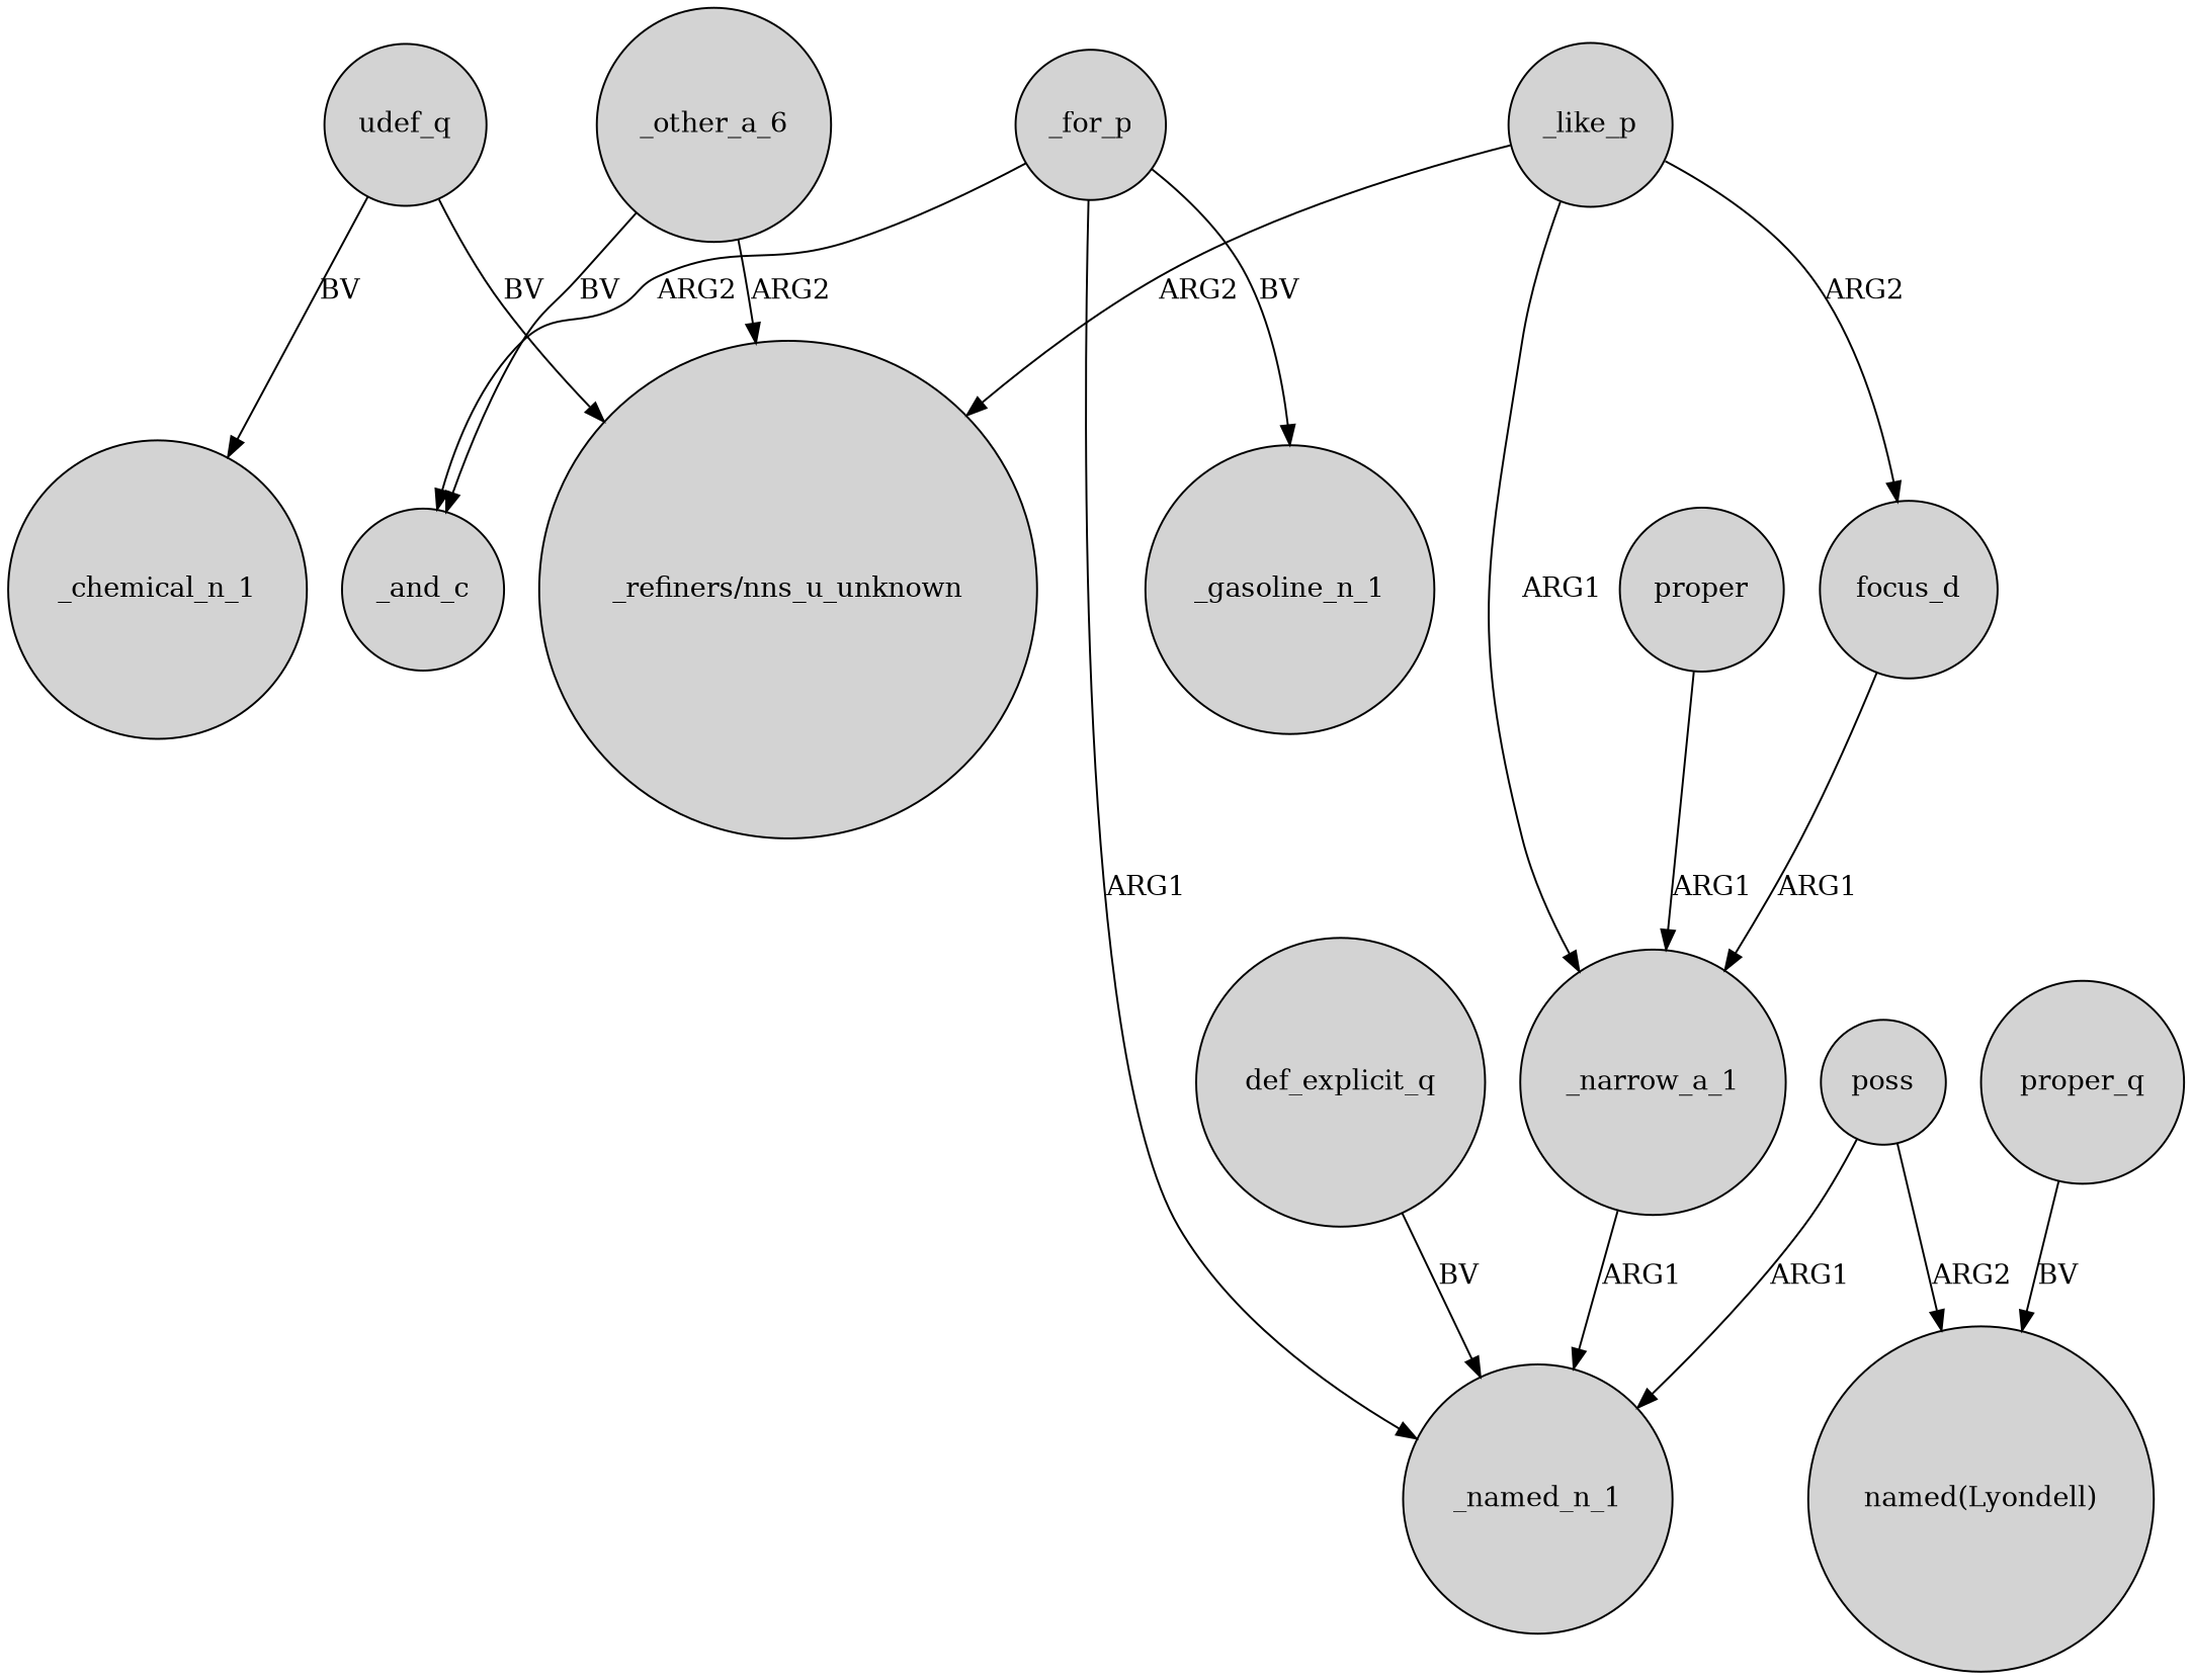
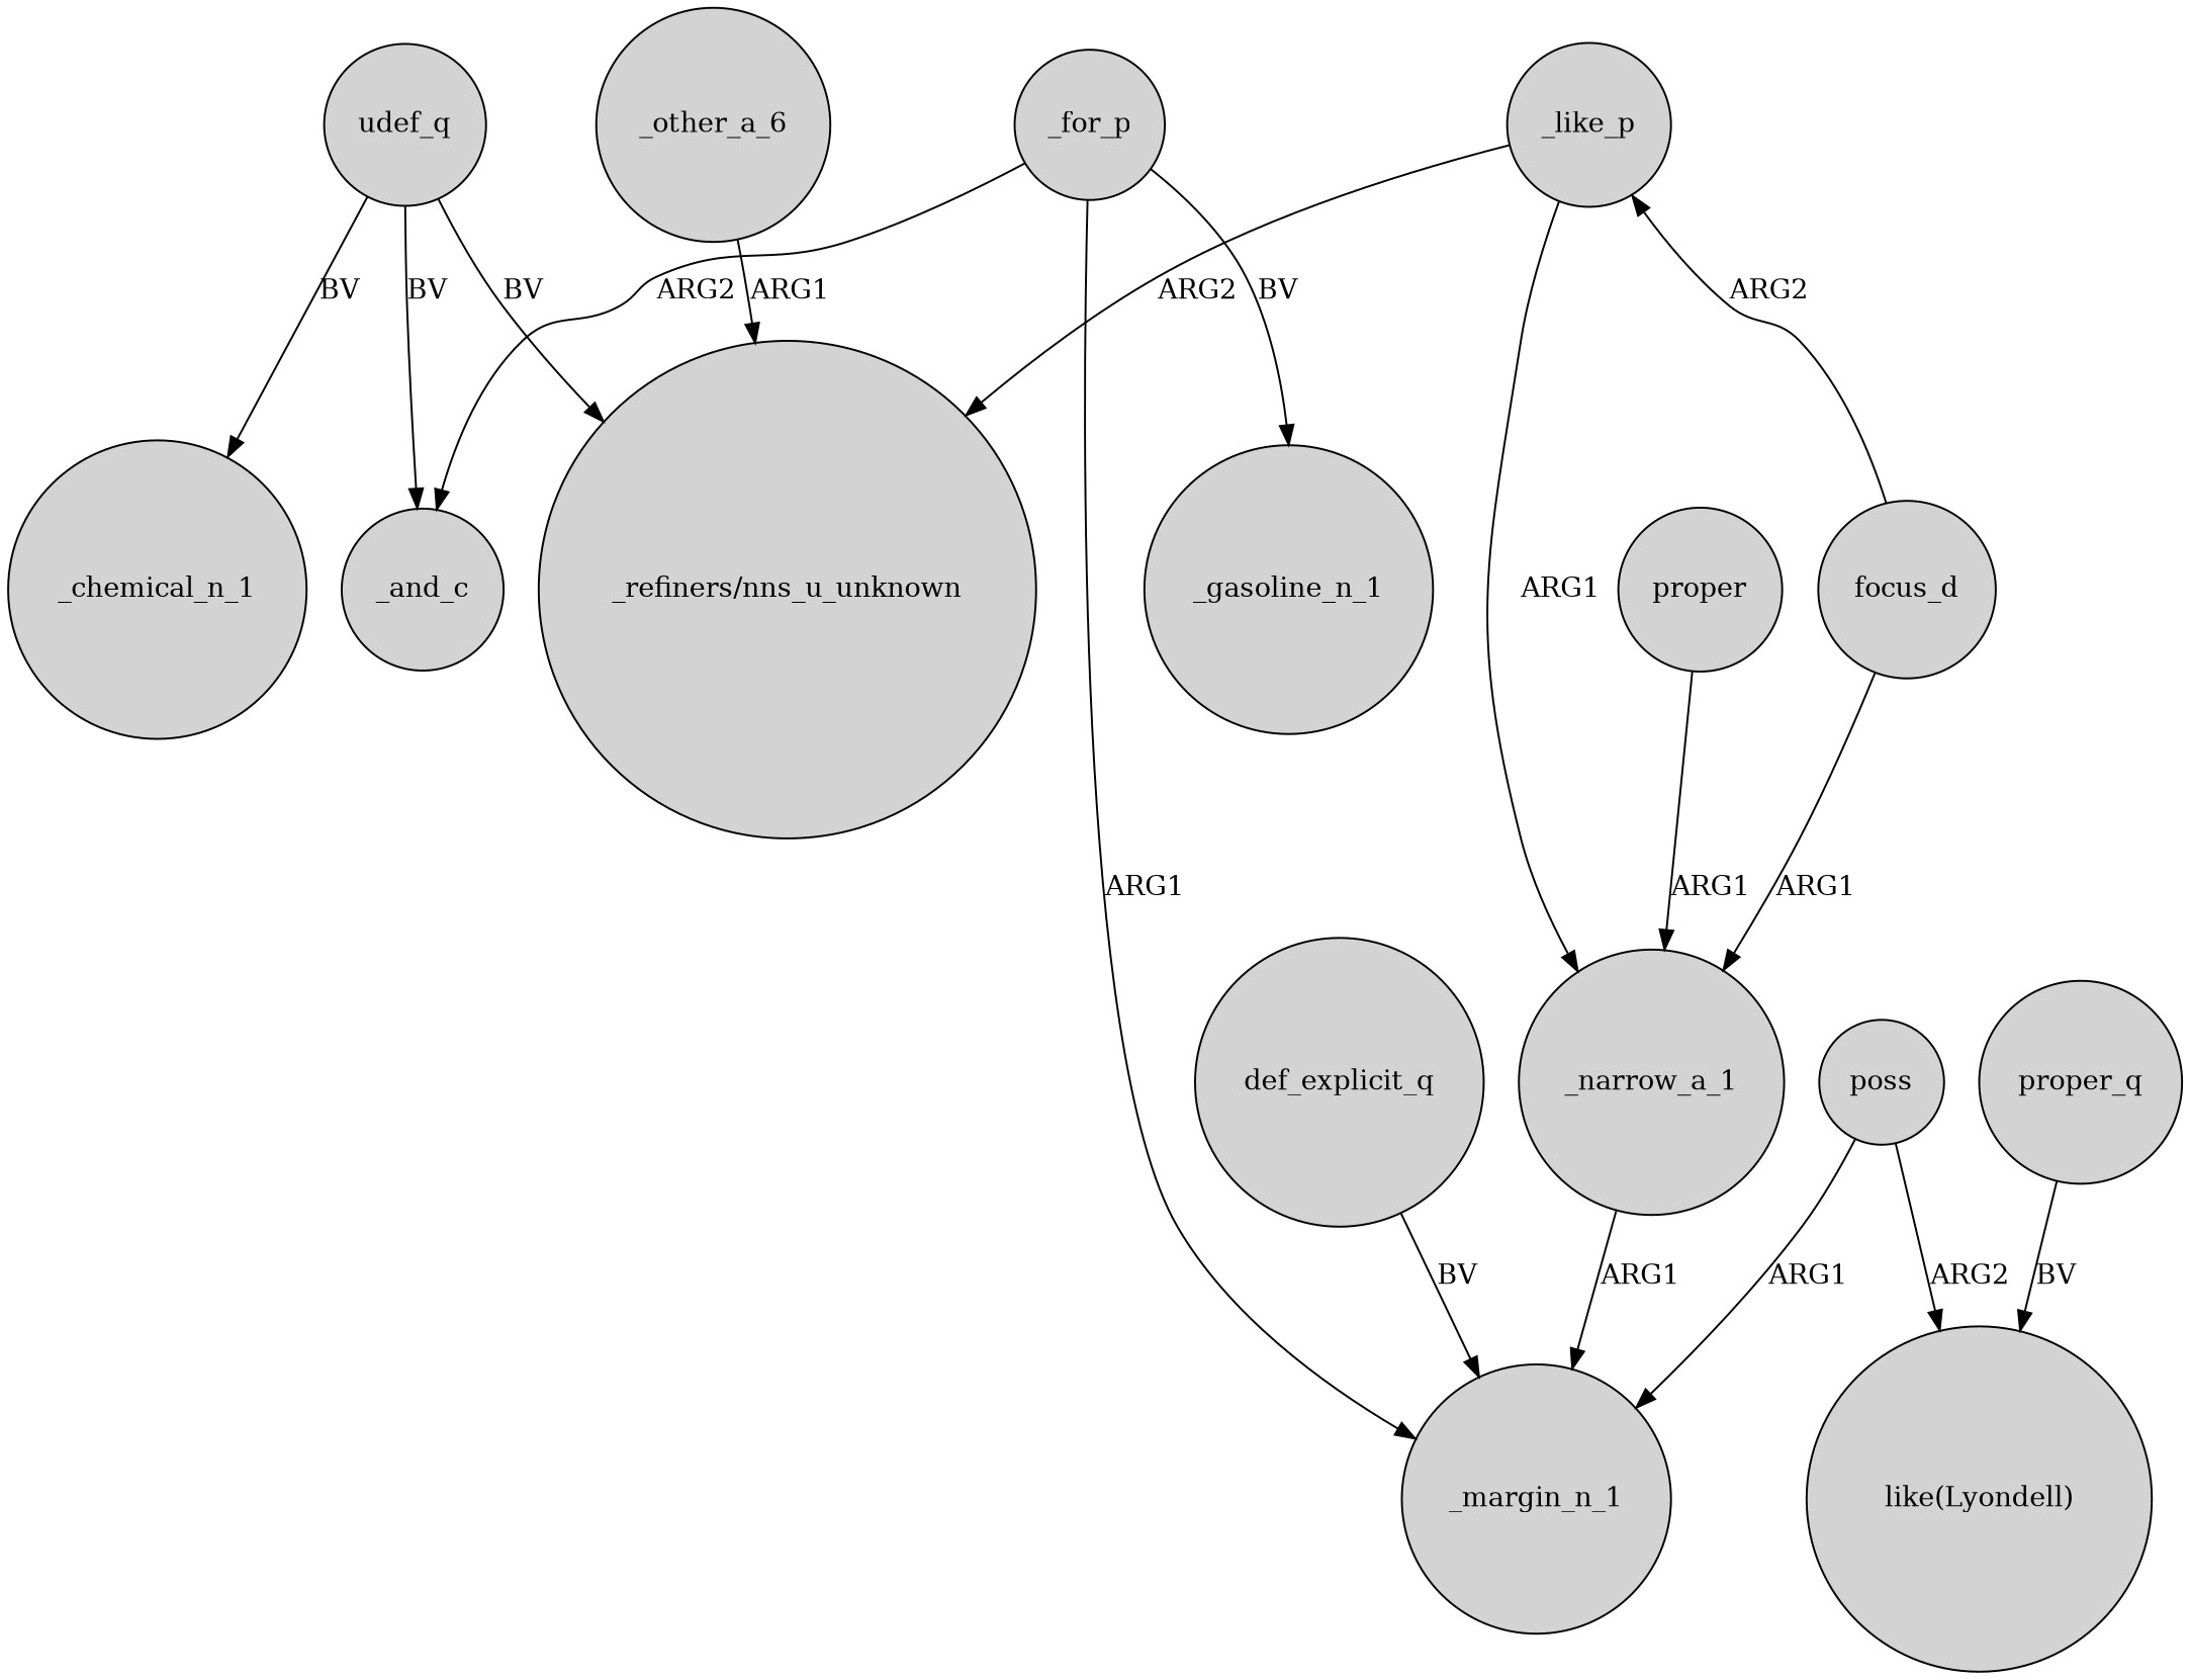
  digraph {
    node [shape=circle style=filled]
    n1 [label=_other_a_6]
    "_refiners/nns_u_unknown"
    _for_p
    _and_c
-   _margin_n_1 [label=_named_n_1]
+   _margin_n_1
    _gasoline_n_1
    udef_q
    _chemical_n_1
    poss
-   "named(Lyondell)"
+   "named(Lyondell)" [label="like(Lyondell)"]
    _narrow_a_1
    _like_p
    focus_d
    n14 [label=proper]
    proper_q
    def_explicit_q
-   n1 -> "_refiners/nns_u_unknown" [label=ARG2]
+   n1 -> "_refiners/nns_u_unknown" [label=ARG1]
    _for_p -> _and_c [label=ARG2]
    _for_p -> _margin_n_1 [label=ARG1]
    _for_p -> _gasoline_n_1 [label=BV]
    udef_q -> "_refiners/nns_u_unknown" [label=BV]
-   n1 -> _and_c [label=BV]
+   udef_q -> _and_c [label=BV]
    udef_q -> _chemical_n_1 [label=BV]
    poss -> _margin_n_1 [label=ARG1]
    poss -> "named(Lyondell)" [label=ARG2]
    _narrow_a_1 -> _margin_n_1 [label=ARG1]
    _like_p -> "_refiners/nns_u_unknown" [label=ARG2]
    _like_p -> _narrow_a_1 [label=ARG1]
    focus_d -> _narrow_a_1 [label=ARG1]
-   _like_p -> focus_d [label=ARG2]
+   focus_d -> _like_p [label=ARG2]
    n14 -> _narrow_a_1 [label=ARG1]
    proper_q -> "named(Lyondell)" [label=BV]
    def_explicit_q -> _margin_n_1 [label=BV]
  }
